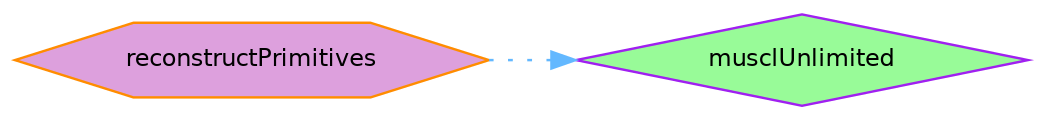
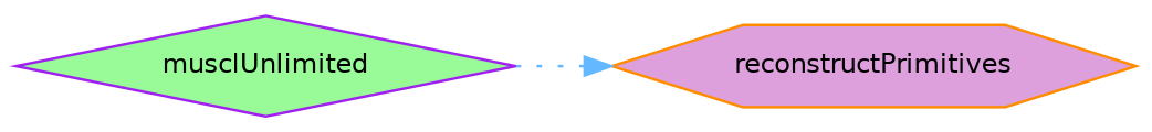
  digraph {
    rankdir=RL
    node [fontname=Helvetica fontsize=10 style=filled]
    n1 [color=purple fillcolor=palegreen fontcolor=black height=0.2 label=musclUnlimited shape=diamond width=0.4]
    n2 [color=darkorange fillcolor=plum height=0.2 label=reconstructPrimitives shape=hexagon width=0.4]
-   n1 -> n2 [color=steelblue1 dir=back fontname=Helvetica fontsize=10 labelfontname=Helvetica labelfontsize=10 style=dotted]
+   n2 -> n1 [color=steelblue1 dir=back fontname=Helvetica fontsize=10 labelfontname=Helvetica labelfontsize=10 style=dotted]
  }
